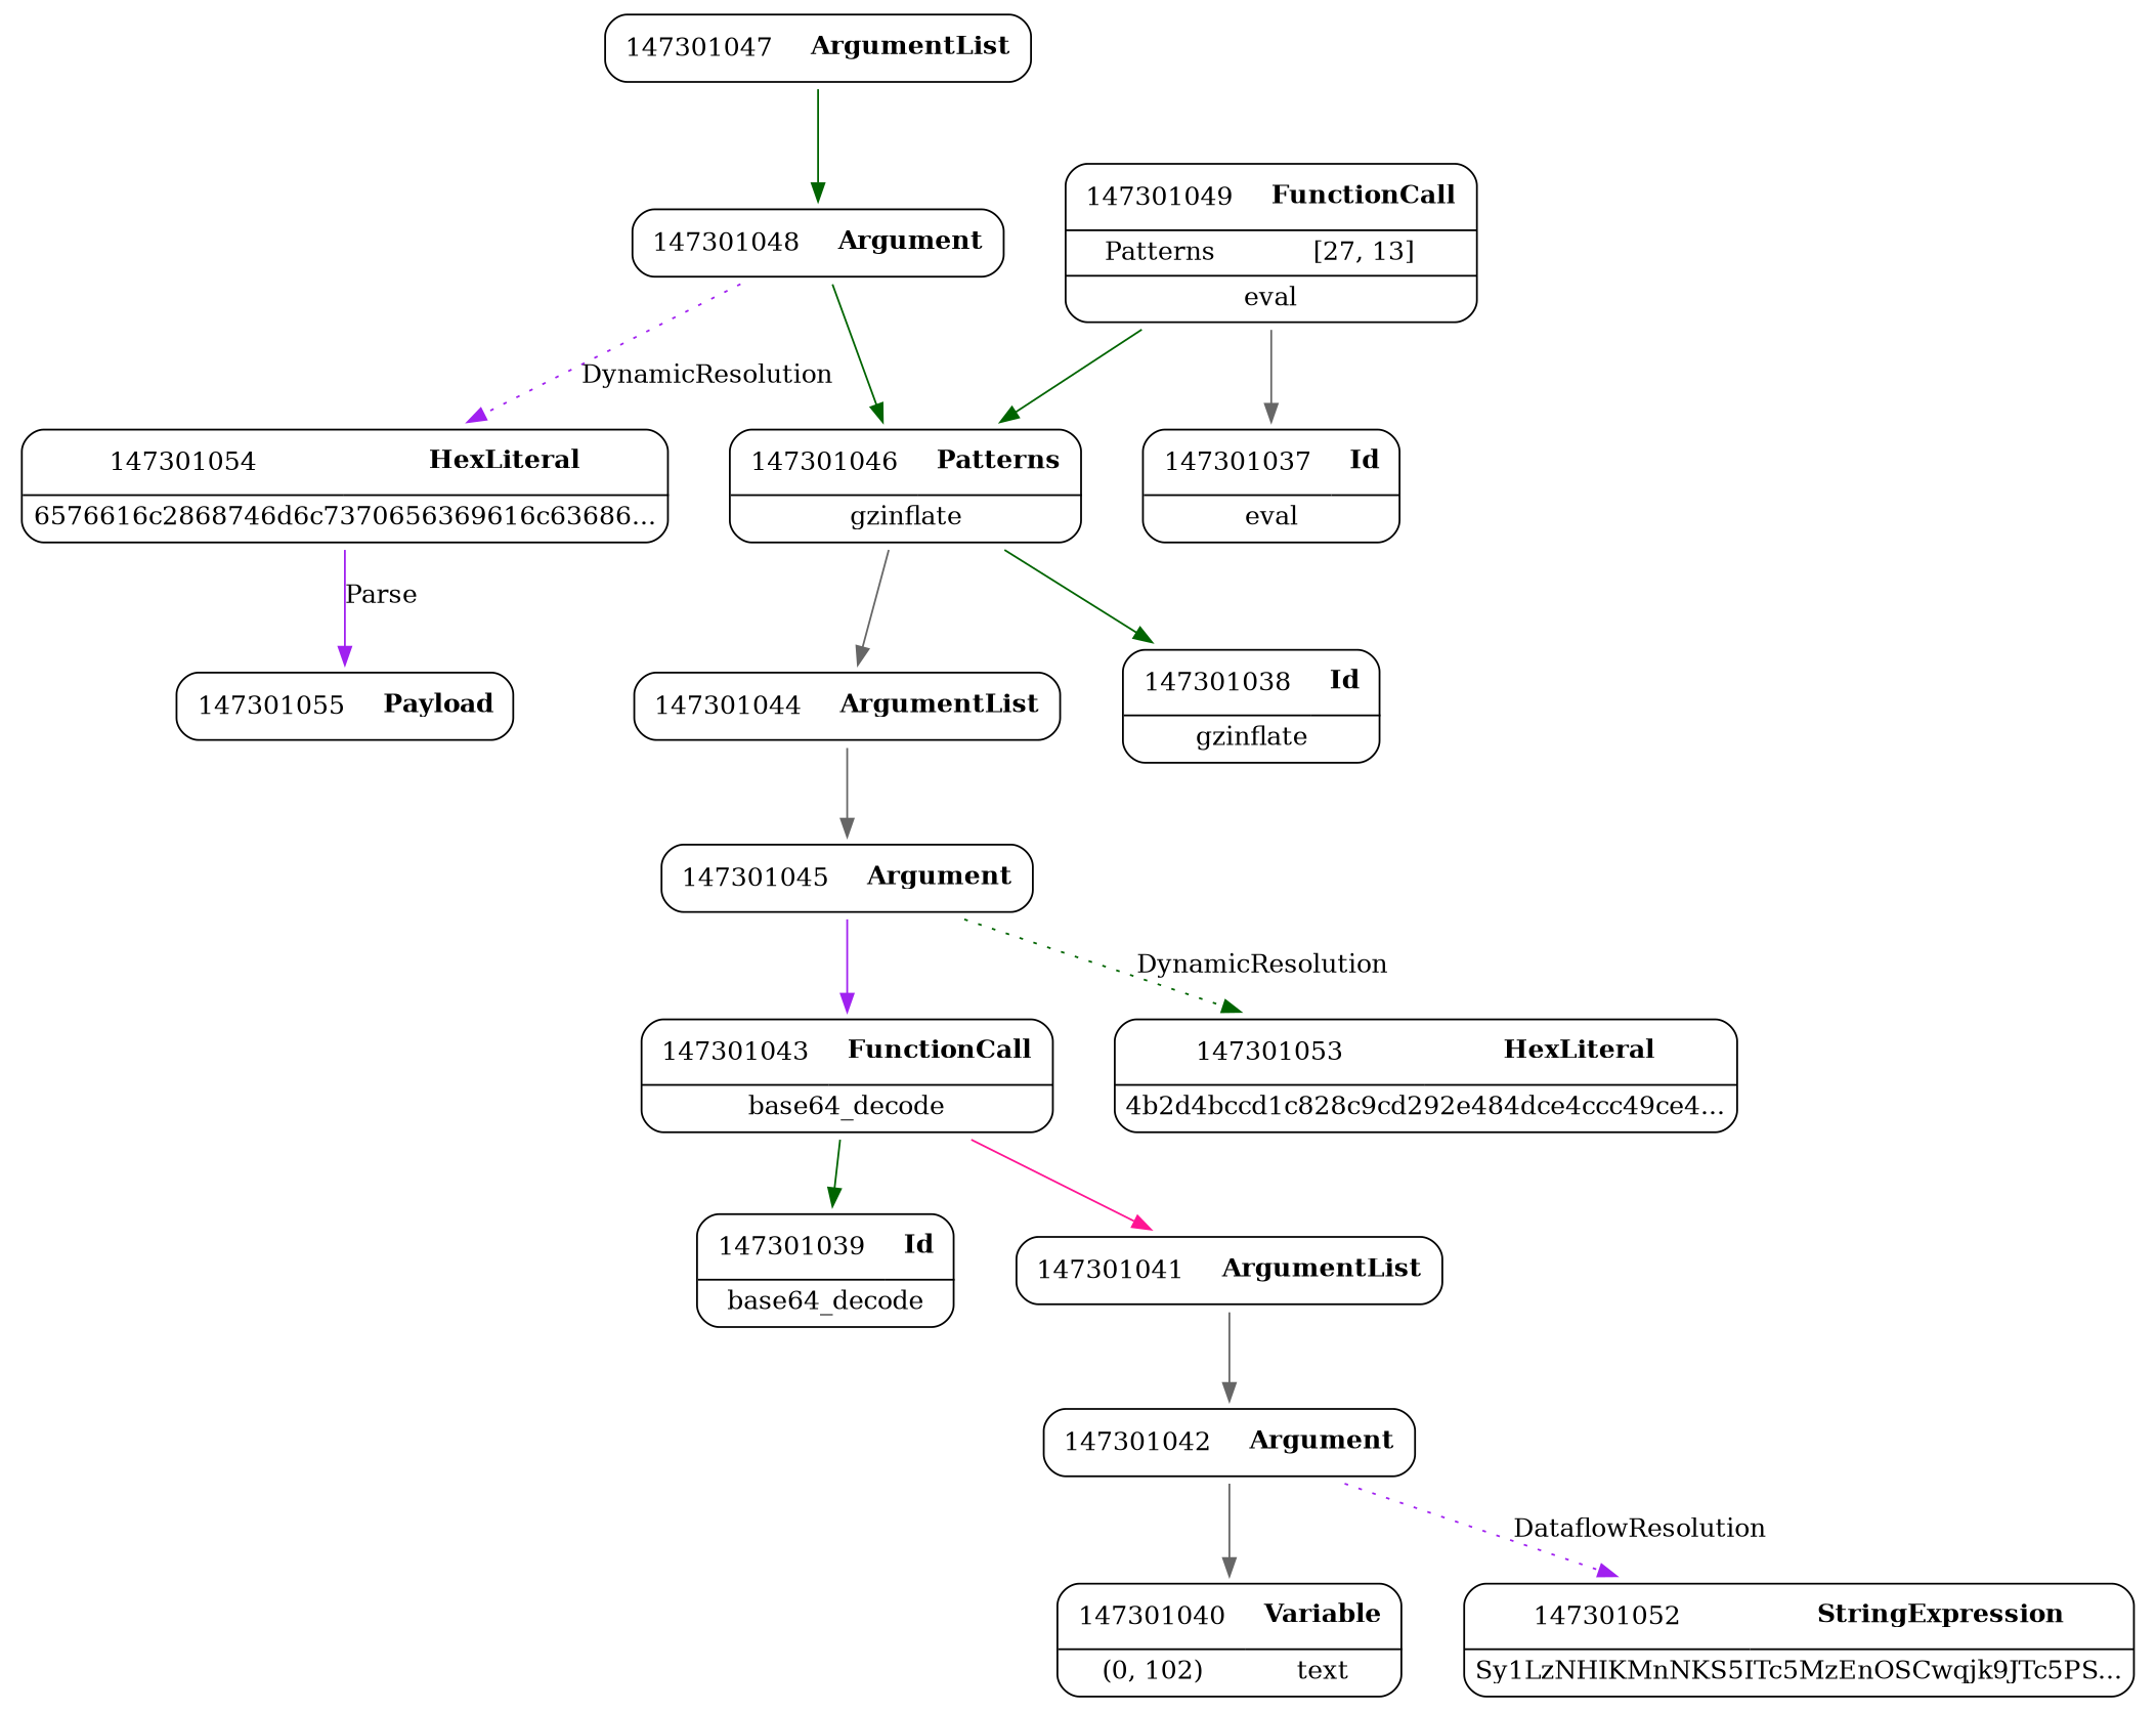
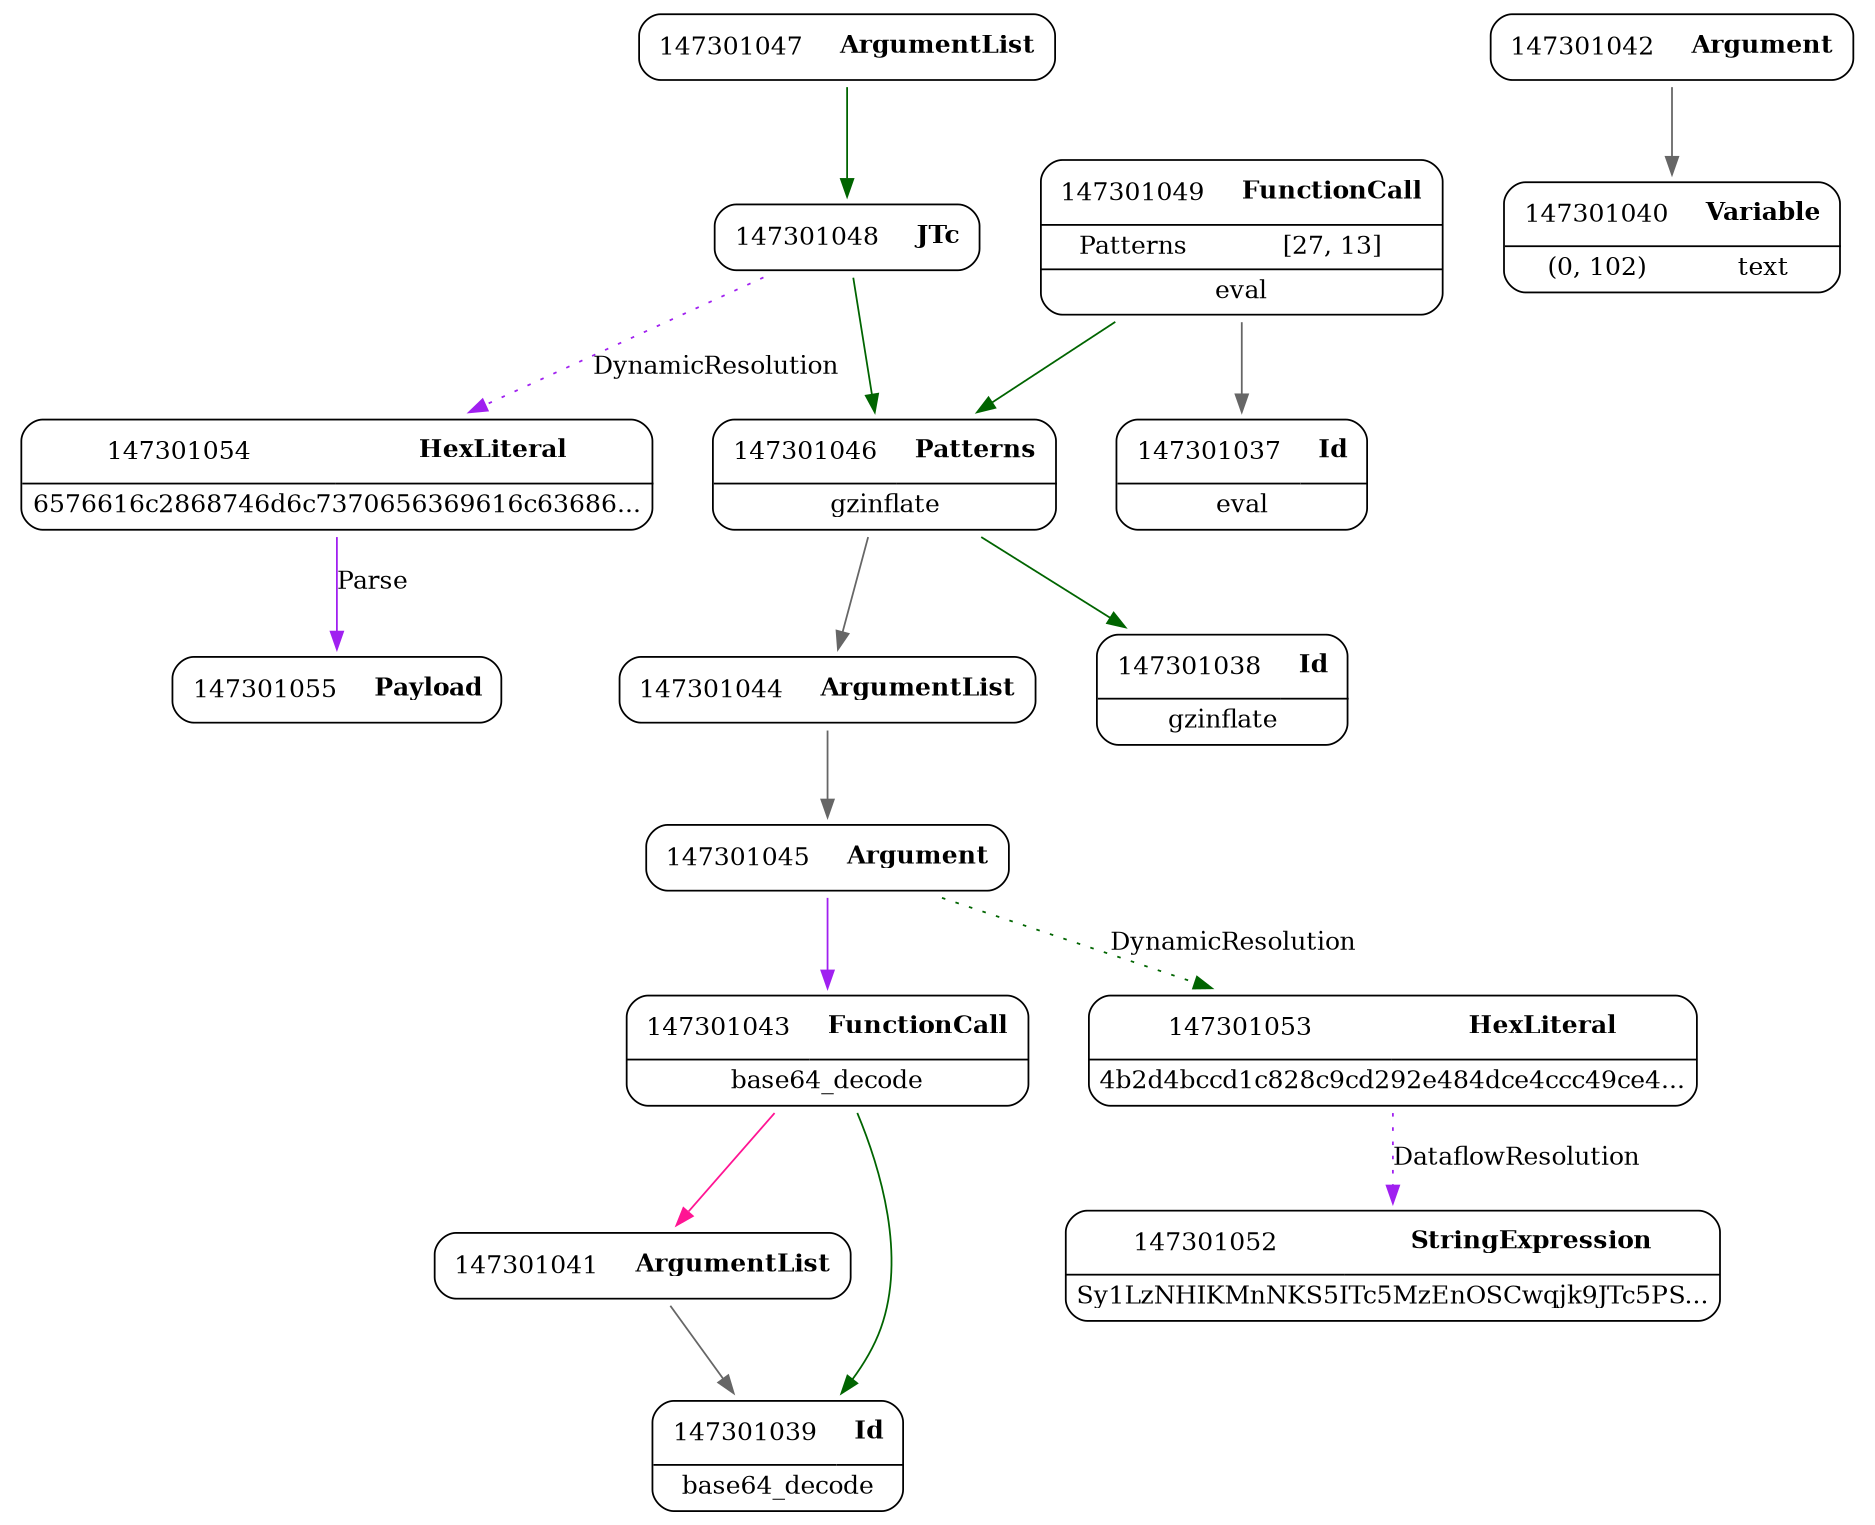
  digraph {
    node [shape=none]
    edge [color=darkgreen weight=2]
    n1 [label=<<TABLE border='1' cellspacing='0' cellpadding='10' style='rounded' ><TR><TD border='0'>147301039</TD><TD border='0'><B>Id</B></TD></TR><HR/><TR><TD border='0' cellpadding='5' colspan='2'>base64_decode</TD></TR></TABLE>>]
    n2 [label=<<TABLE border='1' cellspacing='0' cellpadding='10' style='rounded' ><TR><TD border='0'>147301038</TD><TD border='0'><B>Id</B></TD></TR><HR/><TR><TD border='0' cellpadding='5' colspan='2'>gzinflate</TD></TR></TABLE>>]
    n3 [label=<<TABLE border='1' cellspacing='0' cellpadding='10' style='rounded' ><TR><TD border='0'>147301037</TD><TD border='0'><B>Id</B></TD></TR><HR/><TR><TD border='0' cellpadding='5' colspan='2'>eval</TD></TR></TABLE>>]
    n4 [label=<<TABLE border='1' cellspacing='0' cellpadding='10' style='rounded' ><TR><TD border='0'>147301047</TD><TD border='0'><B>ArgumentList</B></TD></TR></TABLE>>]
-   n5 [label=<<TABLE border='1' cellspacing='0' cellpadding='10' style='rounded' ><TR><TD border='0'>147301048</TD><TD border='0'><B>Argument</B></TD></TR></TABLE>>]
+   n5 [label=<<TABLE border='1' cellspacing='0' cellpadding='10' style='rounded' ><TR><TD border='0'>147301048</TD><TD border='0'><B>JTc</B></TD></TR></TABLE>>]
    n6 [label=<<TABLE border='1' cellspacing='0' cellpadding='10' style='rounded' ><TR><TD border='0'>147301046</TD><TD border='0'><B>Patterns</B></TD></TR><HR/><TR><TD border='0' cellpadding='5' colspan='2'>gzinflate</TD></TR></TABLE>>]
    n7 [label=<<TABLE border='1' cellspacing='0' cellpadding='10' style='rounded' ><TR><TD border='0'>147301054</TD><TD border='0'><B>HexLiteral</B></TD></TR><HR/><TR><TD border='0' cellpadding='5' colspan='2'>6576616c2868746d6c7370656369616c63686...</TD></TR></TABLE>>]
    n8 [label=<<TABLE border='1' cellspacing='0' cellpadding='10' style='rounded' ><TR><TD border='0'>147301044</TD><TD border='0'><B>ArgumentList</B></TD></TR></TABLE>>]
    n9 [label=<<TABLE border='1' cellspacing='0' cellpadding='10' style='rounded' ><TR><TD border='0'>147301055</TD><TD border='0'><B>Payload</B></TD></TR></TABLE>>]
    n10 [label=<<TABLE border='1' cellspacing='0' cellpadding='10' style='rounded' ><TR><TD border='0'>147301045</TD><TD border='0'><B>Argument</B></TD></TR></TABLE>>]
    n11 [label=<<TABLE border='1' cellspacing='0' cellpadding='10' style='rounded' ><TR><TD border='0'>147301043</TD><TD border='0'><B>FunctionCall</B></TD></TR><HR/><TR><TD border='0' cellpadding='5' colspan='2'>base64_decode</TD></TR></TABLE>>]
    n12 [label=<<TABLE border='1' cellspacing='0' cellpadding='10' style='rounded' ><TR><TD border='0'>147301053</TD><TD border='0'><B>HexLiteral</B></TD></TR><HR/><TR><TD border='0' cellpadding='5' colspan='2'>4b2d4bccd1c828c9cd292e484dce4ccc49ce4...</TD></TR></TABLE>>]
    n13 [label=<<TABLE border='1' cellspacing='0' cellpadding='10' style='rounded' ><TR><TD border='0'>147301041</TD><TD border='0'><B>ArgumentList</B></TD></TR></TABLE>>]
    n14 [label=<<TABLE border='1' cellspacing='0' cellpadding='10' style='rounded' ><TR><TD border='0'>147301042</TD><TD border='0'><B>Argument</B></TD></TR></TABLE>>]
    n15 [label=<<TABLE border='1' cellspacing='0' cellpadding='10' style='rounded' ><TR><TD border='0'>147301040</TD><TD border='0'><B>Variable</B></TD></TR><HR/><TR><TD border='0' cellpadding='5'>(0, 102)</TD><TD border='0' cellpadding='5'>text</TD></TR></TABLE>>]
    n16 [label=<<TABLE border='1' cellspacing='0' cellpadding='10' style='rounded' ><TR><TD border='0'>147301052</TD><TD border='0'><B>StringExpression</B></TD></TR><HR/><TR><TD border='0' cellpadding='5' colspan='2'>Sy1LzNHIKMnNKS5ITc5MzEnOSCwqjk9JTc5PS...</TD></TR></TABLE>>]
    n17 [label=<<TABLE border='1' cellspacing='0' cellpadding='10' style='rounded' ><TR><TD border='0'>147301049</TD><TD border='0'><B>FunctionCall</B></TD></TR><HR/><TR><TD border='0' cellpadding='5'>Patterns</TD><TD border='0' cellpadding='5'>[27, 13]</TD></TR><HR/><TR><TD border='0' cellpadding='5' colspan='2'>eval</TD></TR></TABLE>>]
    n4 -> n5
    n5 -> n6
    n5 -> n7 [color=purple label=DynamicResolution style=dotted weight=""]
    n6 -> n2
    n6 -> n8 [color=gray40]
    n7 -> n9 [color=purple label=Parse style=solid weight=""]
    n8 -> n10 [color=gray40]
    n10 -> n11 [color=purple]
    n10 -> n12 [label=DynamicResolution style=dotted weight=""]
    n11 -> n1
    n11 -> n13 [color=deeppink]
-   n13 -> n14 [color=gray40]
+   n13 -> n1 [color=gray40]
    n14 -> n15 [color=gray40]
-   n14 -> n16 [color=purple label=DataflowResolution style=dotted weight=""]
+   n12 -> n16 [color=purple label=DataflowResolution style=dotted weight=""]
    n17 -> n3 [color=gray40]
    n17 -> n6
  }
